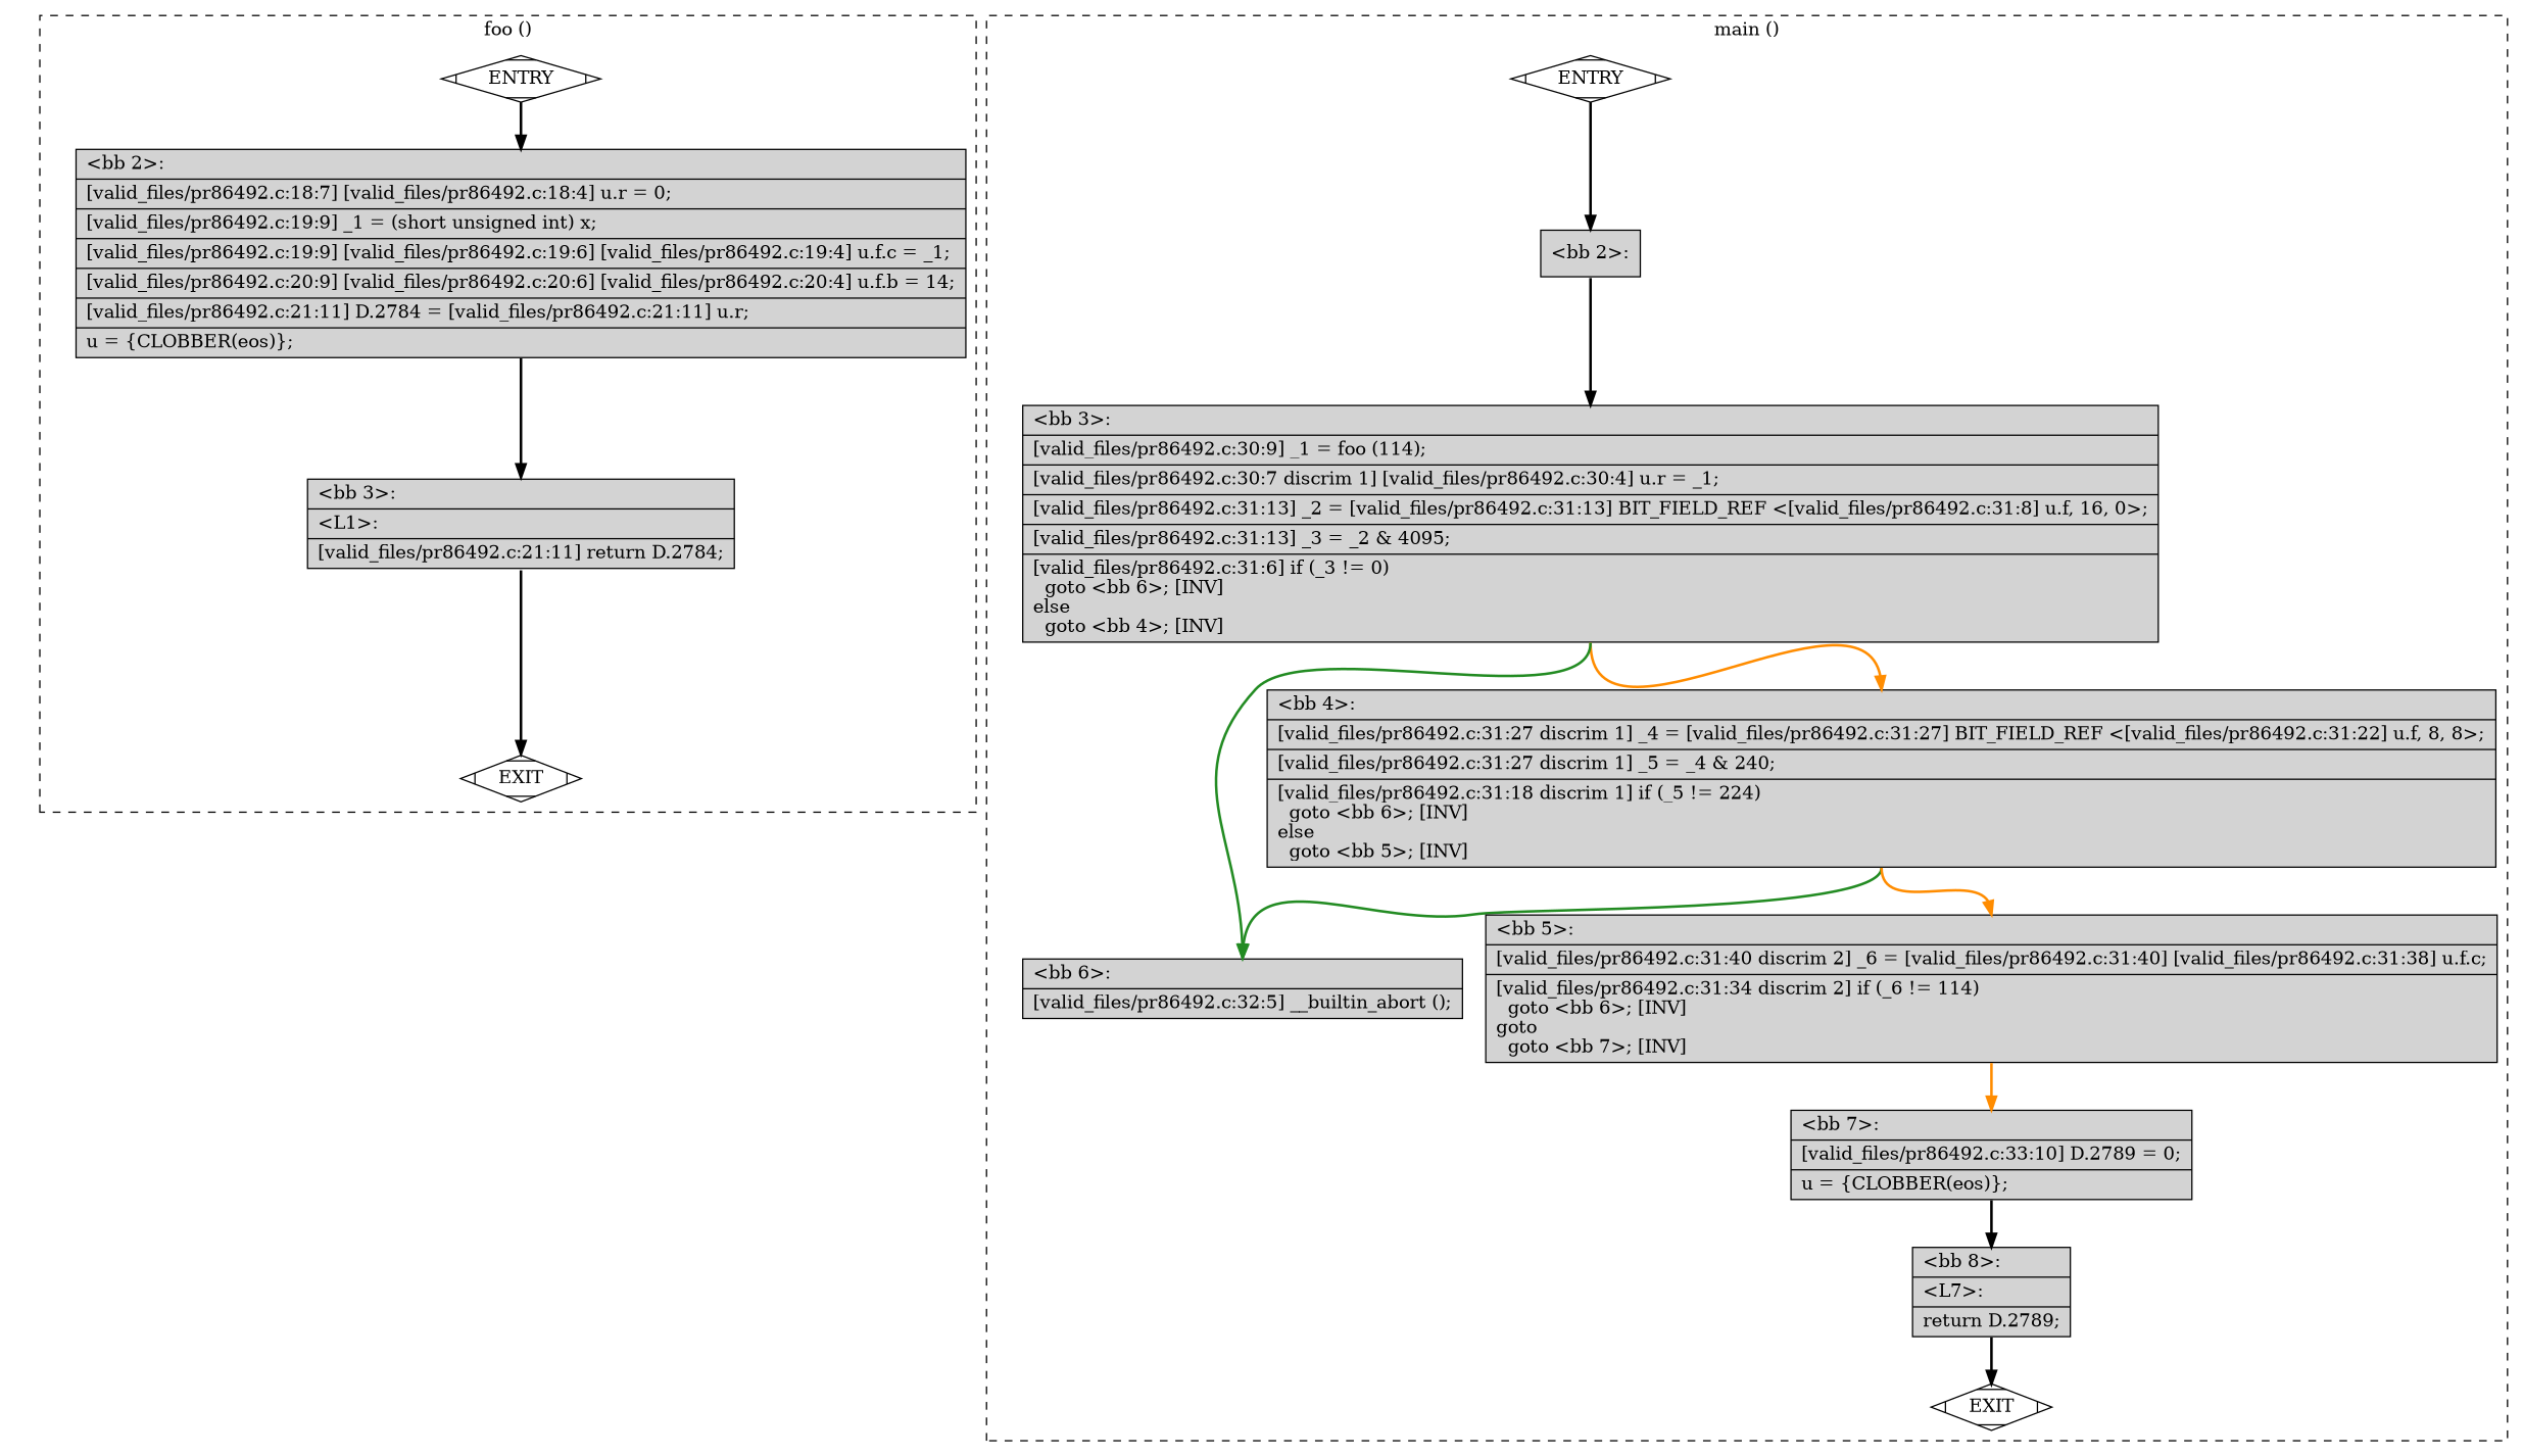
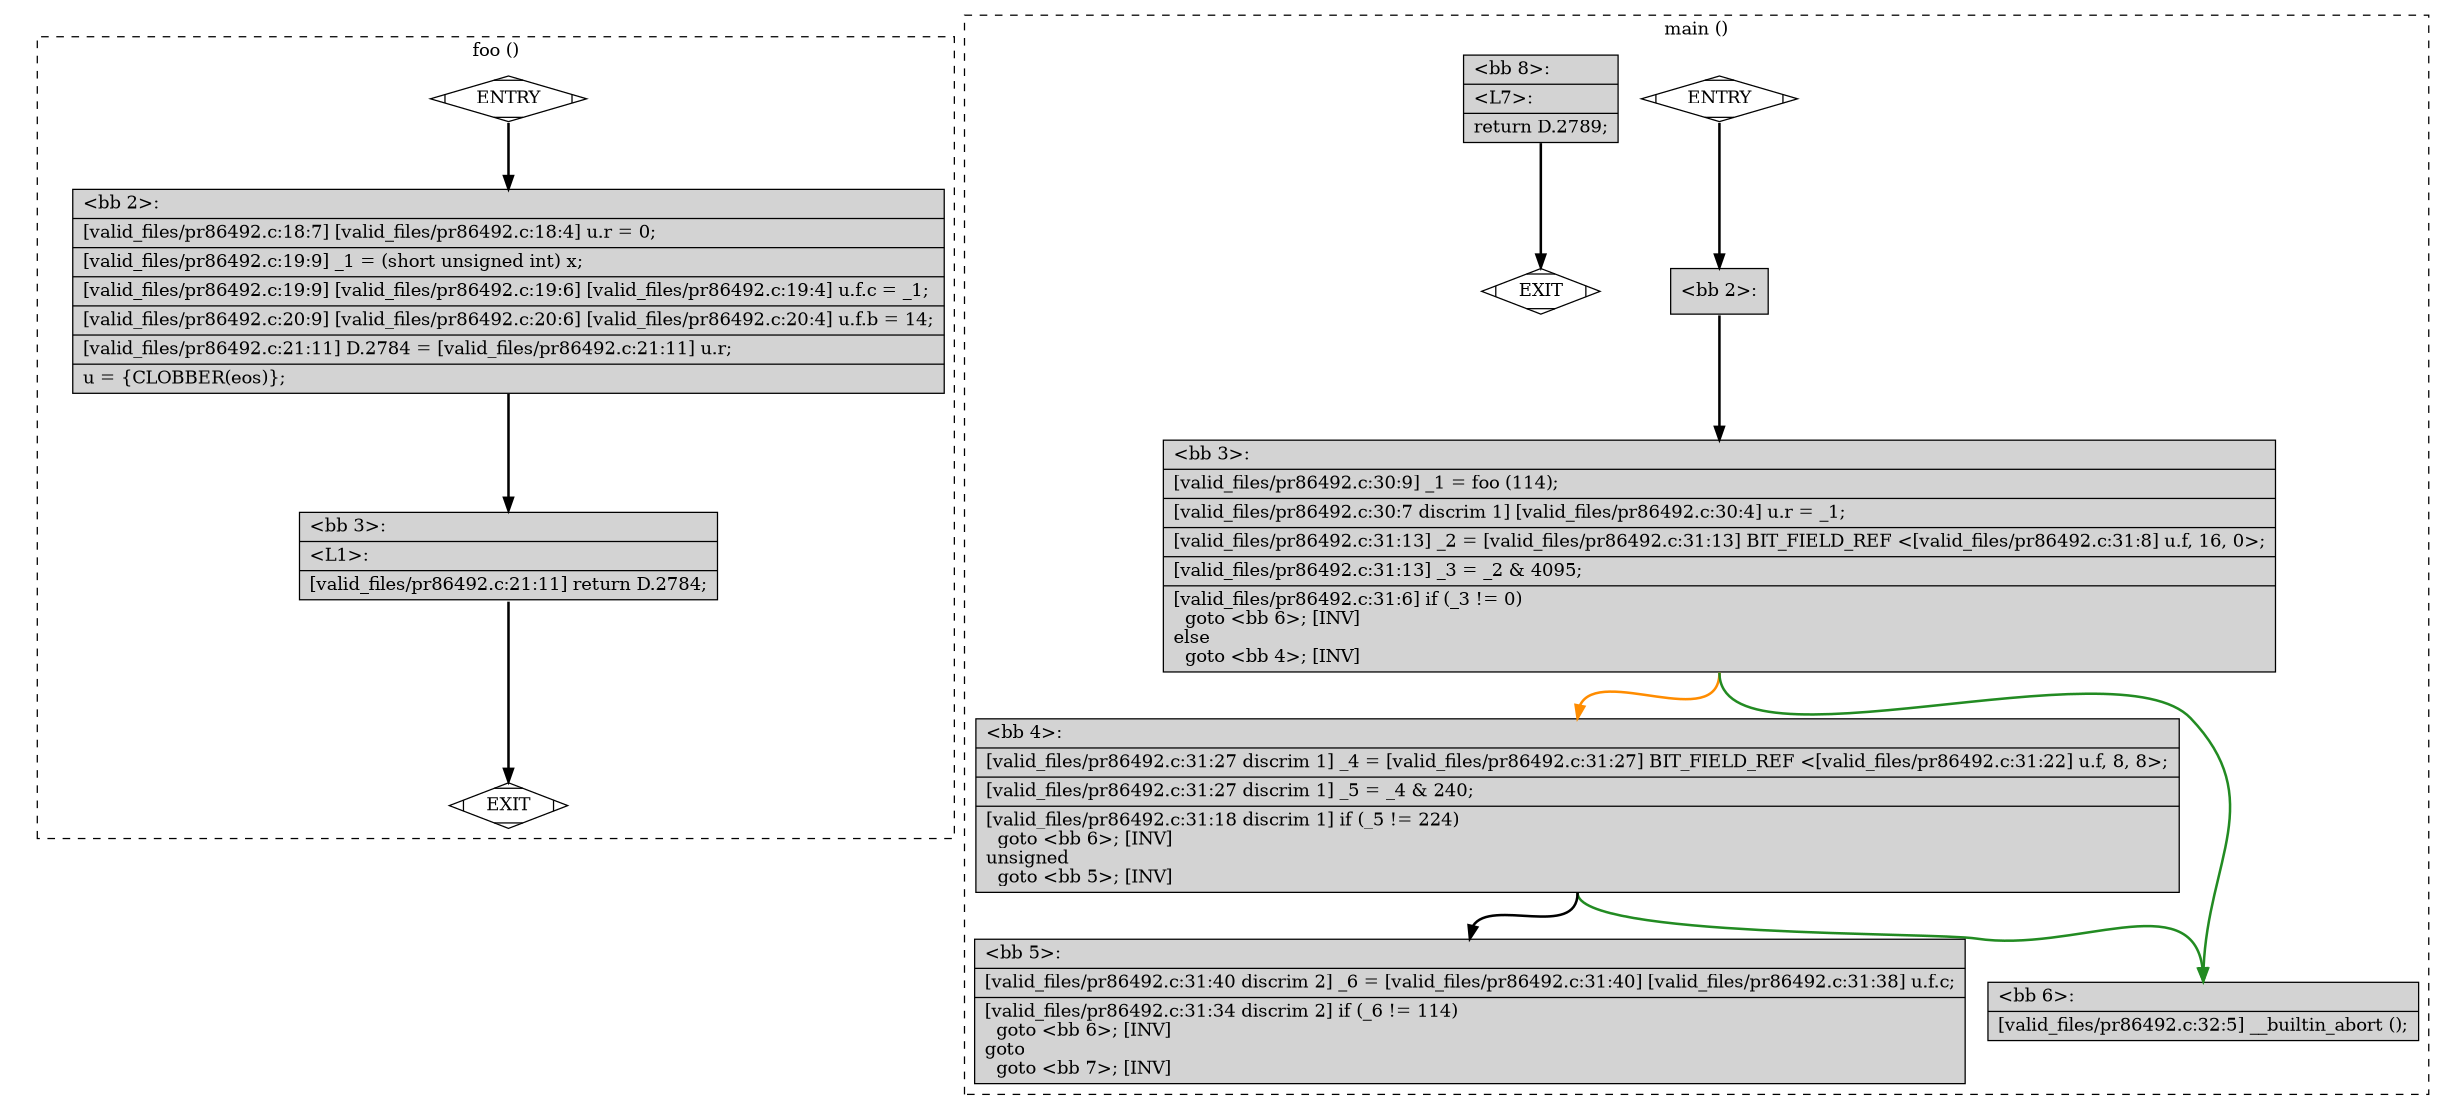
  digraph {
    node [fillcolor=lightgrey shape=record style=filled]
    edge [constraint=true headport=n style="solid,bold" tailport=s color=black weight=10]
    n1 [fillcolor=white label=ENTRY shape=Mdiamond]
    n2 [fillcolor=white label=EXIT shape=Mdiamond]
    n3 [label="{\<bb\ 2\>:\l|[valid_files/pr86492.c:18:7]\ [valid_files/pr86492.c:18:4]\ u.r\ =\ 0;\l|[valid_files/pr86492.c:19:9]\ _1\ =\ (short\ unsigned\ int)\ x;\l|[valid_files/pr86492.c:19:9]\ [valid_files/pr86492.c:19:6]\ [valid_files/pr86492.c:19:4]\ u.f.c\ =\ _1;\l|[valid_files/pr86492.c:20:9]\ [valid_files/pr86492.c:20:6]\ [valid_files/pr86492.c:20:4]\ u.f.b\ =\ 14;\l|[valid_files/pr86492.c:21:11]\ D.2784\ =\ [valid_files/pr86492.c:21:11]\ u.r;\l|u\ =\ \{CLOBBER(eos)\};\l}"]
    n4 [label="{\<bb\ 3\>:\l|\<L1\>:\l|[valid_files/pr86492.c:21:11]\ return\ D.2784;\l}"]
    n5 [fillcolor=white label=ENTRY shape=Mdiamond]
    n6 [fillcolor=white label=EXIT shape=Mdiamond]
    n7 [label="{\<bb\ 2\>:\l}"]
    n8 [label="{\<bb\ 3\>:\l|[valid_files/pr86492.c:30:9]\ _1\ =\ foo\ (114);\l|[valid_files/pr86492.c:30:7\ discrim\ 1]\ [valid_files/pr86492.c:30:4]\ u.r\ =\ _1;\l|[valid_files/pr86492.c:31:13]\ _2\ =\ [valid_files/pr86492.c:31:13]\ BIT_FIELD_REF\ \<[valid_files/pr86492.c:31:8]\ u.f,\ 16,\ 0\>;\l|[valid_files/pr86492.c:31:13]\ _3\ =\ _2\ &\ 4095;\l|[valid_files/pr86492.c:31:6]\ if\ (_3\ !=\ 0)\l\ \ goto\ \<bb\ 6\>;\ [INV]\lelse\l\ \ goto\ \<bb\ 4\>;\ [INV]\l}"]
-   n9 [label="{\<bb\ 4\>:\l|[valid_files/pr86492.c:31:27\ discrim\ 1]\ _4\ =\ [valid_files/pr86492.c:31:27]\ BIT_FIELD_REF\ \<[valid_files/pr86492.c:31:22]\ u.f,\ 8,\ 8\>;\l|[valid_files/pr86492.c:31:27\ discrim\ 1]\ _5\ =\ _4\ &\ 240;\l|[valid_files/pr86492.c:31:18\ discrim\ 1]\ if\ (_5\ !=\ 224)\l\ \ goto\ \<bb\ 6\>;\ [INV]\lelse\l\ \ goto\ \<bb\ 5\>;\ [INV]\l}"]
+   n9 [label="{\<bb\ 4\>:\l|[valid_files/pr86492.c:31:27\ discrim\ 1]\ _4\ =\ [valid_files/pr86492.c:31:27]\ BIT_FIELD_REF\ \<[valid_files/pr86492.c:31:22]\ u.f,\ 8,\ 8\>;\l|[valid_files/pr86492.c:31:27\ discrim\ 1]\ _5\ =\ _4\ &\ 240;\l|[valid_files/pr86492.c:31:18\ discrim\ 1]\ if\ (_5\ !=\ 224)\l\ \ goto\ \<bb\ 6\>;\ [INV]\lunsigned\l\ \ goto\ \<bb\ 5\>;\ [INV]\l}"]
    n10 [label="{\<bb\ 6\>:\l|[valid_files/pr86492.c:32:5]\ __builtin_abort\ ();\l}"]
    n11 [label="{\<bb\ 5\>:\l|[valid_files/pr86492.c:31:40\ discrim\ 2]\ _6\ =\ [valid_files/pr86492.c:31:40]\ [valid_files/pr86492.c:31:38]\ u.f.c;\l|[valid_files/pr86492.c:31:34\ discrim\ 2]\ if\ (_6\ !=\ 114)\l\ \ goto\ \<bb\ 6\>;\ [INV]\lgoto\l\ \ goto\ \<bb\ 7\>;\ [INV]\l}"]
-   n12 [label="{\<bb\ 7\>:\l|[valid_files/pr86492.c:33:10]\ D.2789\ =\ 0;\l|u\ =\ \{CLOBBER(eos)\};\l}"]
    n13 [label="{\<bb\ 8\>:\l|\<L7\>:\l|return\ D.2789;\l}"]
    subgraph cluster_1 {
      color=black
      label="foo ()"
      style=dashed
      n1
      n2
      n3
      n4
    }
    subgraph cluster_2 {
      color=black
      label="main ()"
      style=dashed
      n5
      n6
      n7
      n8
      n9
      n10
      n11
-     n12
      n13
    }
    n1 -> n2 [style=invis color="" weight=""]
    n1 -> n3 [weight=100]
    n3 -> n4 [weight=100]
    n4 -> n2
    n5 -> n6 [style=invis color="" weight=""]
    n5 -> n7 [weight=100]
    n7 -> n8 [weight=100]
    n8 -> n9 [color=darkorange]
    n8 -> n10 [color=forestgreen]
    n9 -> n10 [color=forestgreen]
-   n9 -> n11 [color=darkorange]
-   n11 -> n12 [color=darkorange]
-   n12 -> n13 [weight=100]
+   n9 -> n11
    n13 -> n6
  }
